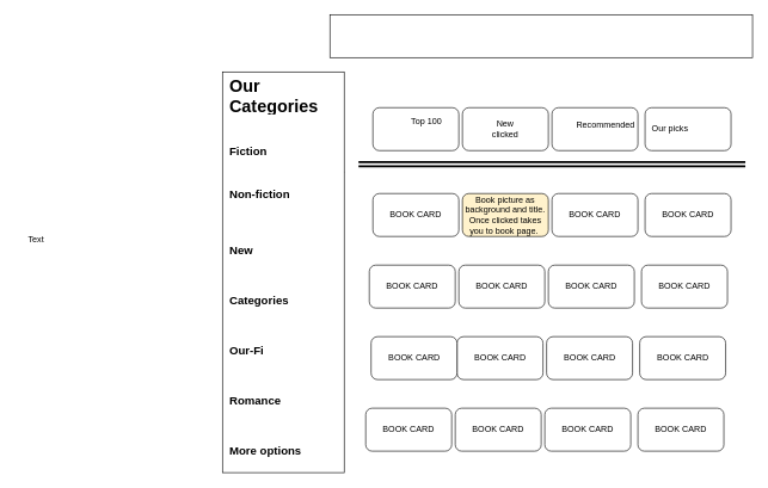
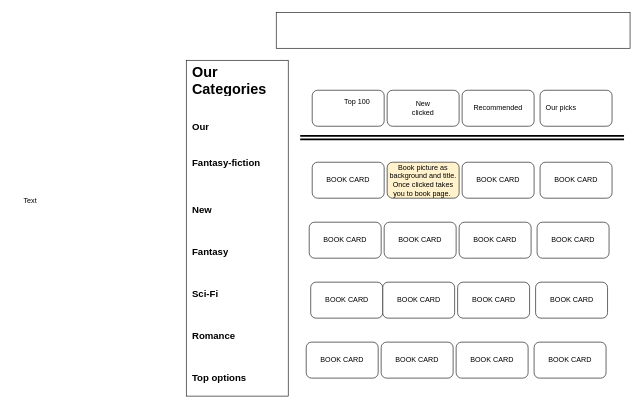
  <mxCell id="0" />
  <mxCell id="1" parent="0" />
  <mxCell id="2" value="" style="rounded=0;whiteSpace=wrap;html=1;" vertex="1" parent="1"><mxGeometry x="460" y="20" width="590" height="60" as="geometry" /></mxCell>
  <mxCell id="3" value="" style="rounded=1;whiteSpace=wrap;html=1;" vertex="1" parent="1"><mxGeometry x="520" y="150" width="120" height="60" as="geometry" /></mxCell>
  <mxCell id="4" value="" style="rounded=1;whiteSpace=wrap;html=1;" vertex="1" parent="1"><mxGeometry x="645" y="150" width="120" height="60" as="geometry" /></mxCell>
  <mxCell id="5" value="" style="rounded=1;whiteSpace=wrap;html=1;" vertex="1" parent="1"><mxGeometry x="770" y="150" width="120" height="60" as="geometry" /></mxCell>
  <mxCell id="6" value="" style="rounded=1;whiteSpace=wrap;html=1;" vertex="1" parent="1"><mxGeometry x="900" y="150" width="120" height="60" as="geometry" /></mxCell>
  <mxCell id="7" value="Top 100" style="text;html=1;strokeColor=none;fillColor=none;align=center;verticalAlign=middle;whiteSpace=wrap;rounded=0;" vertex="1" parent="1"><mxGeometry x="565" y="155" width="60" height="30" as="geometry" /></mxCell>
  <mxCell id="8" value="New clicked" style="text;html=1;strokeColor=none;fillColor=none;align=center;verticalAlign=middle;whiteSpace=wrap;rounded=0;" vertex="1" parent="1"><mxGeometry x="675" y="165" width="60" height="30" as="geometry" /></mxCell>
- <mxCell id="9" value="Recommended" style="text;html=1;strokeColor=none;fillColor=none;align=center;verticalAlign=middle;whiteSpace=wrap;rounded=0;" vertex="1" parent="1"><mxGeometry x="815" y="160" width="60" height="30" as="geometry" /></mxCell>
+ <mxCell id="9" value="Recommended" style="text;html=1;strokeColor=none;fillColor=none;align=center;verticalAlign=middle;whiteSpace=wrap;rounded=0;" vertex="1" parent="1"><mxGeometry x="800" y="165" width="60" height="30" as="geometry" /></mxCell>
  <mxCell id="10" value="Our picks" style="text;html=1;strokeColor=none;fillColor=none;align=center;verticalAlign=middle;whiteSpace=wrap;rounded=0;" vertex="1" parent="1"><mxGeometry x="905" y="165" width="60" height="30" as="geometry" /></mxCell>
  <mxCell id="11" style="edgeStyle=orthogonalEdgeStyle;rounded=0;orthogonalLoop=1;jettySize=auto;html=1;exitX=1;exitY=0.25;exitDx=0;exitDy=0;" edge="1" parent="1" source="12"><mxGeometry relative="1" as="geometry"><mxPoint x="460" y="240" as="targetPoint" /></mxGeometry></mxCell>
  <mxCell id="12" value="" style="rounded=0;whiteSpace=wrap;html=1;" vertex="1" parent="1"><mxGeometry x="310" y="100" width="170" height="560" as="geometry" /></mxCell>
  <mxCell id="13" value="&lt;h1&gt;Our Categories&lt;/h1&gt;&lt;div&gt;&lt;br&gt;&lt;/div&gt;" style="text;html=1;strokeColor=none;fillColor=none;spacing=5;spacingTop=-20;whiteSpace=wrap;overflow=hidden;rounded=0;" vertex="1" parent="1"><mxGeometry x="315" y="100" width="165" height="60" as="geometry" /></mxCell>
  <mxCell id="14" value="Text" style="text;html=1;strokeColor=none;fillColor=none;align=center;verticalAlign=middle;whiteSpace=wrap;rounded=0;" vertex="1" parent="1"><mxGeometry x="20" y="320" width="60" height="30" as="geometry" /></mxCell>
- <mxCell id="15" value="&lt;h1 style=&quot;font-size: 16px;&quot;&gt;Fiction&lt;/h1&gt;" style="text;html=1;strokeColor=none;fillColor=none;spacing=5;spacingTop=-20;whiteSpace=wrap;overflow=hidden;rounded=0;" vertex="1" parent="1"><mxGeometry x="315" y="200" width="190" height="30" as="geometry" /></mxCell>
- <mxCell id="16" value="&lt;h1 style=&quot;font-size: 16px;&quot;&gt;Non-fiction&lt;/h1&gt;" style="text;html=1;strokeColor=none;fillColor=none;spacing=5;spacingTop=-20;whiteSpace=wrap;overflow=hidden;rounded=0;" vertex="1" parent="1"><mxGeometry x="315" y="260" width="190" height="30" as="geometry" /></mxCell>
+ <mxCell id="15" value="&lt;h1 style=&quot;font-size: 16px;&quot;&gt;Our&lt;/h1&gt;" style="text;html=1;strokeColor=none;fillColor=none;spacing=5;spacingTop=-20;whiteSpace=wrap;overflow=hidden;rounded=0;" vertex="1" parent="1"><mxGeometry x="315" y="200" width="190" height="30" as="geometry" /></mxCell>
+ <mxCell id="16" value="&lt;h1 style=&quot;font-size: 16px;&quot;&gt;Fantasy-fiction&lt;/h1&gt;" style="text;html=1;strokeColor=none;fillColor=none;spacing=5;spacingTop=-20;whiteSpace=wrap;overflow=hidden;rounded=0;" vertex="1" parent="1"><mxGeometry x="315" y="260" width="190" height="30" as="geometry" /></mxCell>
  <mxCell id="17" value="&lt;h1 style=&quot;font-size: 16px;&quot;&gt;New&lt;/h1&gt;" style="text;html=1;strokeColor=none;fillColor=none;spacing=5;spacingTop=-20;whiteSpace=wrap;overflow=hidden;rounded=0;" vertex="1" parent="1"><mxGeometry x="315" y="340" width="190" height="30" as="geometry" /></mxCell>
- <mxCell id="18" value="&lt;h1 style=&quot;font-size: 16px;&quot;&gt;Categories&lt;/h1&gt;" style="text;html=1;strokeColor=none;fillColor=none;spacing=5;spacingTop=-20;whiteSpace=wrap;overflow=hidden;rounded=0;" vertex="1" parent="1"><mxGeometry x="315" y="410" width="190" height="30" as="geometry" /></mxCell>
- <mxCell id="19" value="&lt;h1 style=&quot;font-size: 16px;&quot;&gt;Our-Fi&lt;/h1&gt;" style="text;html=1;strokeColor=none;fillColor=none;spacing=5;spacingTop=-20;whiteSpace=wrap;overflow=hidden;rounded=0;" vertex="1" parent="1"><mxGeometry x="315" y="480" width="190" height="30" as="geometry" /></mxCell>
+ <mxCell id="18" value="&lt;h1 style=&quot;font-size: 16px;&quot;&gt;Fantasy&lt;/h1&gt;" style="text;html=1;strokeColor=none;fillColor=none;spacing=5;spacingTop=-20;whiteSpace=wrap;overflow=hidden;rounded=0;" vertex="1" parent="1"><mxGeometry x="315" y="410" width="190" height="30" as="geometry" /></mxCell>
+ <mxCell id="19" value="&lt;h1 style=&quot;font-size: 16px;&quot;&gt;Sci-Fi&lt;/h1&gt;" style="text;html=1;strokeColor=none;fillColor=none;spacing=5;spacingTop=-20;whiteSpace=wrap;overflow=hidden;rounded=0;" vertex="1" parent="1"><mxGeometry x="315" y="480" width="190" height="30" as="geometry" /></mxCell>
  <mxCell id="20" value="&lt;h1 style=&quot;font-size: 16px;&quot;&gt;Romance&lt;/h1&gt;" style="text;html=1;strokeColor=none;fillColor=none;spacing=5;spacingTop=-20;whiteSpace=wrap;overflow=hidden;rounded=0;" vertex="1" parent="1"><mxGeometry x="315" y="550" width="190" height="30" as="geometry" /></mxCell>
- <mxCell id="21" value="&lt;h1 style=&quot;font-size: 16px;&quot;&gt;More options&lt;/h1&gt;" style="text;html=1;strokeColor=none;fillColor=none;spacing=5;spacingTop=-20;whiteSpace=wrap;overflow=hidden;rounded=0;" vertex="1" parent="1"><mxGeometry x="315" y="620" width="190" height="30" as="geometry" /></mxCell>
+ <mxCell id="21" value="&lt;h1 style=&quot;font-size: 16px;&quot;&gt;Top options&lt;/h1&gt;" style="text;html=1;strokeColor=none;fillColor=none;spacing=5;spacingTop=-20;whiteSpace=wrap;overflow=hidden;rounded=0;" vertex="1" parent="1"><mxGeometry x="315" y="620" width="190" height="30" as="geometry" /></mxCell>
  <mxCell id="22" value="BOOK CARD" style="rounded=1;whiteSpace=wrap;html=1;" vertex="1" parent="1"><mxGeometry x="520" y="270" width="120" height="60" as="geometry" /></mxCell>
  <mxCell id="23" value="Book picture as background and title.&lt;br&gt;Once clicked takes you to book page.&amp;nbsp;" style="rounded=1;whiteSpace=wrap;html=1;fillColor=#fff2cc;" vertex="1" parent="1"><mxGeometry x="645" y="270" width="120" height="60" as="geometry" /></mxCell>
  <mxCell id="24" value="BOOK CARD" style="rounded=1;whiteSpace=wrap;html=1;" vertex="1" parent="1"><mxGeometry x="770" y="270" width="120" height="60" as="geometry" /></mxCell>
  <mxCell id="25" value="BOOK CARD" style="rounded=1;whiteSpace=wrap;html=1;" vertex="1" parent="1"><mxGeometry x="900" y="270" width="120" height="60" as="geometry" /></mxCell>
  <mxCell id="26" value="BOOK CARD" style="rounded=1;whiteSpace=wrap;html=1;" vertex="1" parent="1"><mxGeometry x="640" y="370" width="120" height="60" as="geometry" /></mxCell>
  <mxCell id="27" value="BOOK CARD" style="rounded=1;whiteSpace=wrap;html=1;" vertex="1" parent="1"><mxGeometry x="765" y="370" width="120" height="60" as="geometry" /></mxCell>
  <mxCell id="28" value="BOOK CARD" style="rounded=1;whiteSpace=wrap;html=1;" vertex="1" parent="1"><mxGeometry x="895" y="370" width="120" height="60" as="geometry" /></mxCell>
  <mxCell id="29" value="BOOK CARD" style="rounded=1;whiteSpace=wrap;html=1;" vertex="1" parent="1"><mxGeometry x="637.5" y="470" width="120" height="60" as="geometry" /></mxCell>
  <mxCell id="30" value="BOOK CARD" style="rounded=1;whiteSpace=wrap;html=1;" vertex="1" parent="1"><mxGeometry x="762.5" y="470" width="120" height="60" as="geometry" /></mxCell>
  <mxCell id="31" value="BOOK CARD" style="rounded=1;whiteSpace=wrap;html=1;" vertex="1" parent="1"><mxGeometry x="892.5" y="470" width="120" height="60" as="geometry" /></mxCell>
  <mxCell id="32" value="BOOK CARD" style="rounded=1;whiteSpace=wrap;html=1;" vertex="1" parent="1"><mxGeometry x="635" y="570" width="120" height="60" as="geometry" /></mxCell>
  <mxCell id="33" value="BOOK CARD" style="rounded=1;whiteSpace=wrap;html=1;" vertex="1" parent="1"><mxGeometry x="760" y="570" width="120" height="60" as="geometry" /></mxCell>
  <mxCell id="34" value="BOOK CARD" style="rounded=1;whiteSpace=wrap;html=1;" vertex="1" parent="1"><mxGeometry x="890" y="570" width="120" height="60" as="geometry" /></mxCell>
  <mxCell id="35" value="BOOK CARD" style="rounded=1;whiteSpace=wrap;html=1;" vertex="1" parent="1"><mxGeometry x="515" y="370" width="120" height="60" as="geometry" /></mxCell>
  <mxCell id="36" value="BOOK CARD" style="rounded=1;whiteSpace=wrap;html=1;" vertex="1" parent="1"><mxGeometry x="517.5" y="470" width="120" height="60" as="geometry" /></mxCell>
  <mxCell id="37" value="BOOK CARD" style="rounded=1;whiteSpace=wrap;html=1;" vertex="1" parent="1"><mxGeometry x="510" y="570" width="120" height="60" as="geometry" /></mxCell>
  <mxCell id="38" value="" style="edgeStyle=none;orthogonalLoop=1;jettySize=auto;html=1;rounded=0;shape=link;strokeWidth=3;" edge="1" parent="1"><mxGeometry width="100" relative="1" as="geometry"><mxPoint x="500" y="229" as="sourcePoint" /><mxPoint x="1040" y="229" as="targetPoint" /><Array as="points" /></mxGeometry></mxCell>
